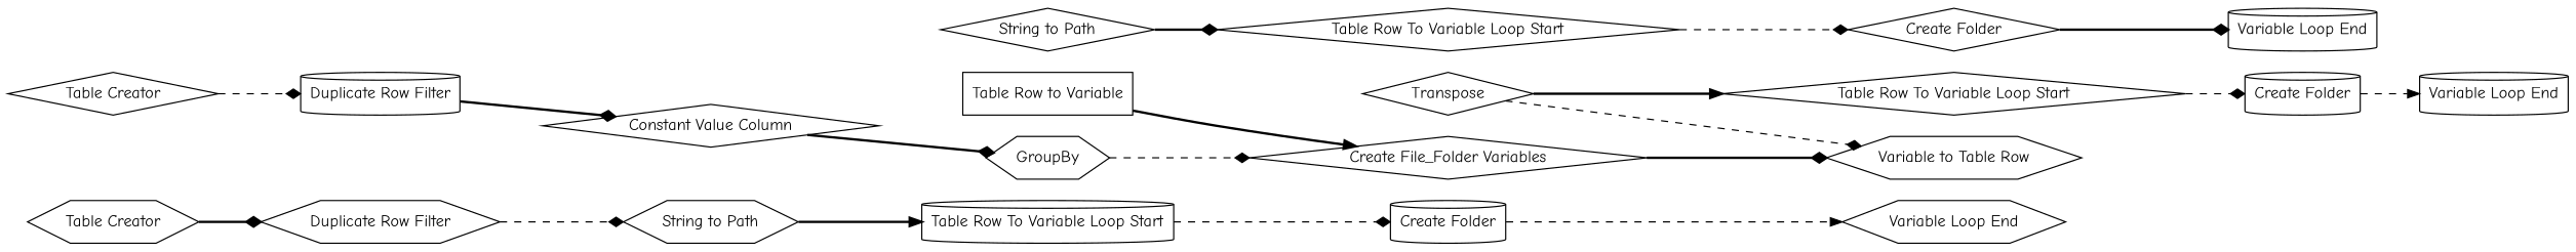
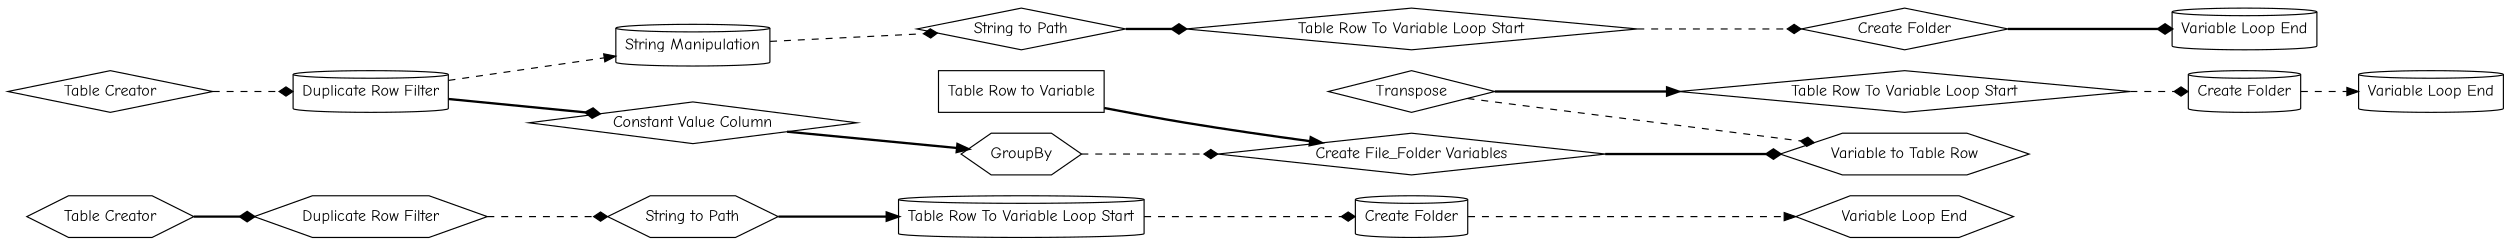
  digraph {
    fontname="Comic Neue"
    rankdir=LR
    node [fontname="Comic Neue" shape=diamond]
    edge [arrowhead=diamond fontname="Comic Neue" style=dashed]
    n1 [label="Table Creator" shape=hexagon]
    n2 [label="Duplicate Row Filter" shape=hexagon]
    n3 [label="String to Path" shape=hexagon]
    n4 [label="Table Row To Variable Loop Start" shape=cylinder]
    n5 [label="Create Folder" shape=cylinder]
    n6 [label="Variable Loop End" shape=hexagon]
    n7 [label="String to Path"]
    n8 [label="Table Row To Variable Loop Start"]
    n9 [label="Create Folder"]
    n10 [label="Variable Loop End" shape=cylinder]
    n11 [label="Duplicate Row Filter" shape=cylinder]
+   n12 [label="String Manipulation" shape=cylinder]
    n13 [label="Constant Value Column"]
    n14 [label=GroupBy shape=hexagon]
    n15 [label="Table Creator"]
    n16 [label="Create File_Folder Variables"]
    n17 [label="Variable to Table Row" shape=hexagon]
    n18 [label="Table Row to Variable" shape=box]
    n19 [label=Transpose]
    n20 [label="Table Row To Variable Loop Start"]
    n21 [label="Create Folder" shape=cylinder]
    n22 [label="Variable Loop End" shape=cylinder]
    n1 -> n2 [style=bold]
    n2 -> n3
    n3 -> n4 [arrowhead=normal style=bold]
    n4 -> n5
    n5 -> n6 [arrowhead=normal]
    n7 -> n8 [style=bold]
    n8 -> n9
    n9 -> n10 [style=bold]
+   n11 -> n12 [arrowhead=normal]
    n11 -> n13 [style=bold]
-   n13 -> n14 [style=bold]
+   n12 -> n7
+   n13 -> n14 [arrowhead=normal style=bold]
    n14 -> n16
    n15 -> n11
    n16 -> n17 [style=bold]
    n18 -> n16 [arrowhead=normal style=bold]
    n19 -> n17
    n19 -> n20 [arrowhead=normal style=bold]
    n20 -> n21
    n21 -> n22 [arrowhead=normal]
  }
